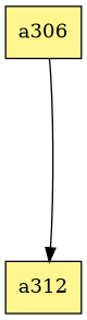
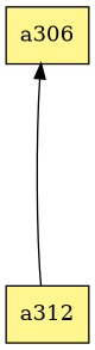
  digraph {
    rankdir=BT
    ranksep=2.0
    node [fillcolor=khaki1 shape=record style=filled]
    n1 [label="{a312}"]
    n2 [label="{a306}"]
-   n2 -> n1
+   n1 -> n2
  }
